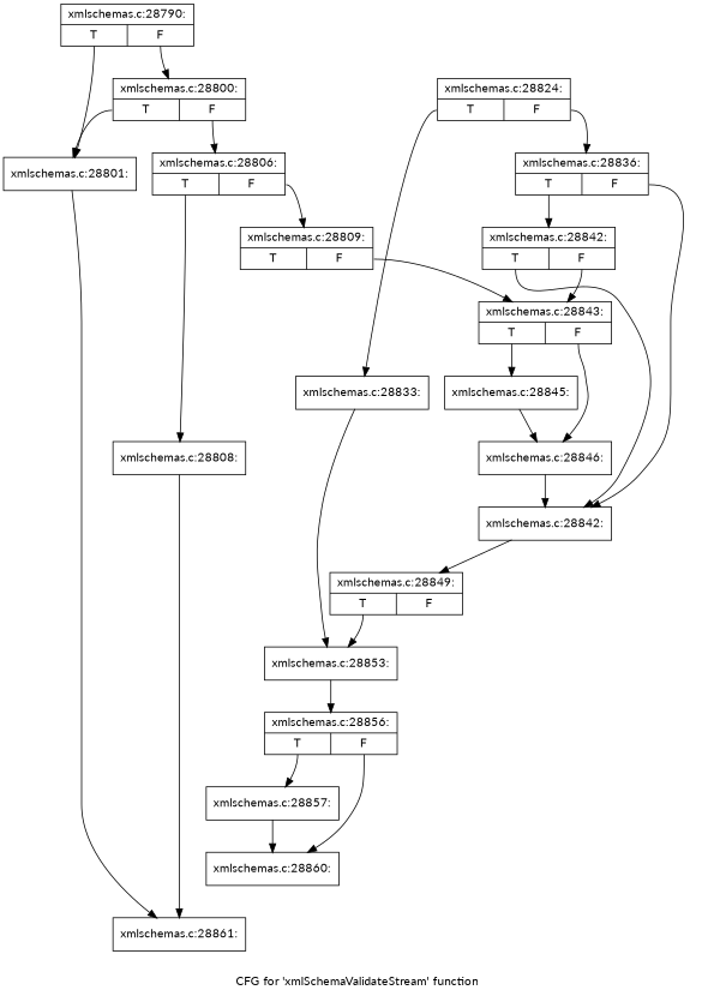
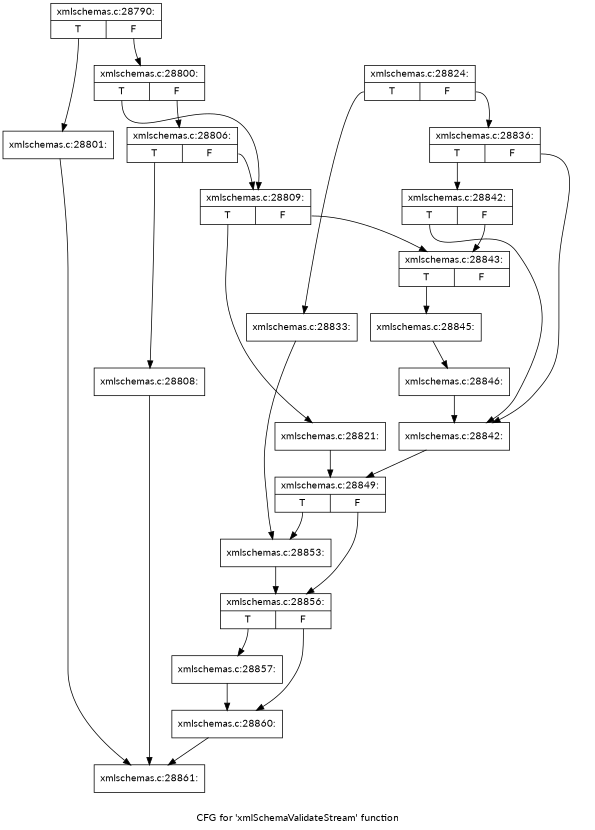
  digraph {
    fontname=Lato
    label="CFG for 'xmlSchemaValidateStream' function"
    node [fontname=Lato shape=record]
    edge [fontname=Lato]
    n1 [label="{xmlschemas.c:28790:|{<s0>T|<s1>F}}"]
    n2 [label="{xmlschemas.c:28801:}"]
    n3 [label="{xmlschemas.c:28800:|{<s0>T|<s1>F}}"]
    n4 [label="{xmlschemas.c:28861:}"]
    n5 [label="{xmlschemas.c:28806:|{<s0>T|<s1>F}}"]
    n6 [label="{xmlschemas.c:28808:}"]
    n7 [label="{xmlschemas.c:28809:|{<s0>T|<s1>F}}"]
+   n8 [label="{xmlschemas.c:28821:}"]
    n9 [label="{xmlschemas.c:28843:|{<s0>T|<s1>F}}"]
    n10 [label="{xmlschemas.c:28849:|{<s0>T|<s1>F}}"]
    n11 [label="{xmlschemas.c:28824:|{<s0>T|<s1>F}}"]
    n12 [label="{xmlschemas.c:28833:}"]
    n13 [label="{xmlschemas.c:28836:|{<s0>T|<s1>F}}"]
    n14 [label="{xmlschemas.c:28853:}"]
    n15 [label="{xmlschemas.c:28856:|{<s0>T|<s1>F}}"]
    n16 [label="{xmlschemas.c:28842:|{<s0>T|<s1>F}}"]
    n17 [label="{xmlschemas.c:28842:}"]
    n18 [label="{xmlschemas.c:28857:}"]
    n19 [label="{xmlschemas.c:28860:}"]
    n20 [label="{xmlschemas.c:28845:}"]
    n21 [label="{xmlschemas.c:28846:}"]
    n1 -> n2 [tailport=s0]
    n1 -> n3 [tailport=s1]
    n2 -> n4
-   n3 -> n2 [tailport=s0]
+   n3 -> n7 [tailport=s0]
    n3 -> n5 [tailport=s1]
    n5 -> n6 [tailport=s0]
    n5 -> n7 [tailport=s1]
    n6 -> n4
+   n7 -> n8 [tailport=s0]
    n7 -> n9 [tailport=s1]
+   n8 -> n10
    n9 -> n20 [tailport=s0]
-   n9 -> n21 [tailport=s1]
    n10 -> n14 [tailport=s0]
+   n10 -> n15 [tailport=s1]
    n11 -> n12 [tailport=s0]
    n11 -> n13 [tailport=s1]
    n12 -> n14
    n13 -> n16 [tailport=s0]
    n13 -> n17 [tailport=s1]
    n14 -> n15
    n15 -> n18 [tailport=s0]
    n15 -> n19 [tailport=s1]
    n16 -> n9 [tailport=s1]
    n16 -> n17 [tailport=s0]
    n17 -> n10
    n18 -> n19
+   n19 -> n4
    n20 -> n21
    n21 -> n17
  }
